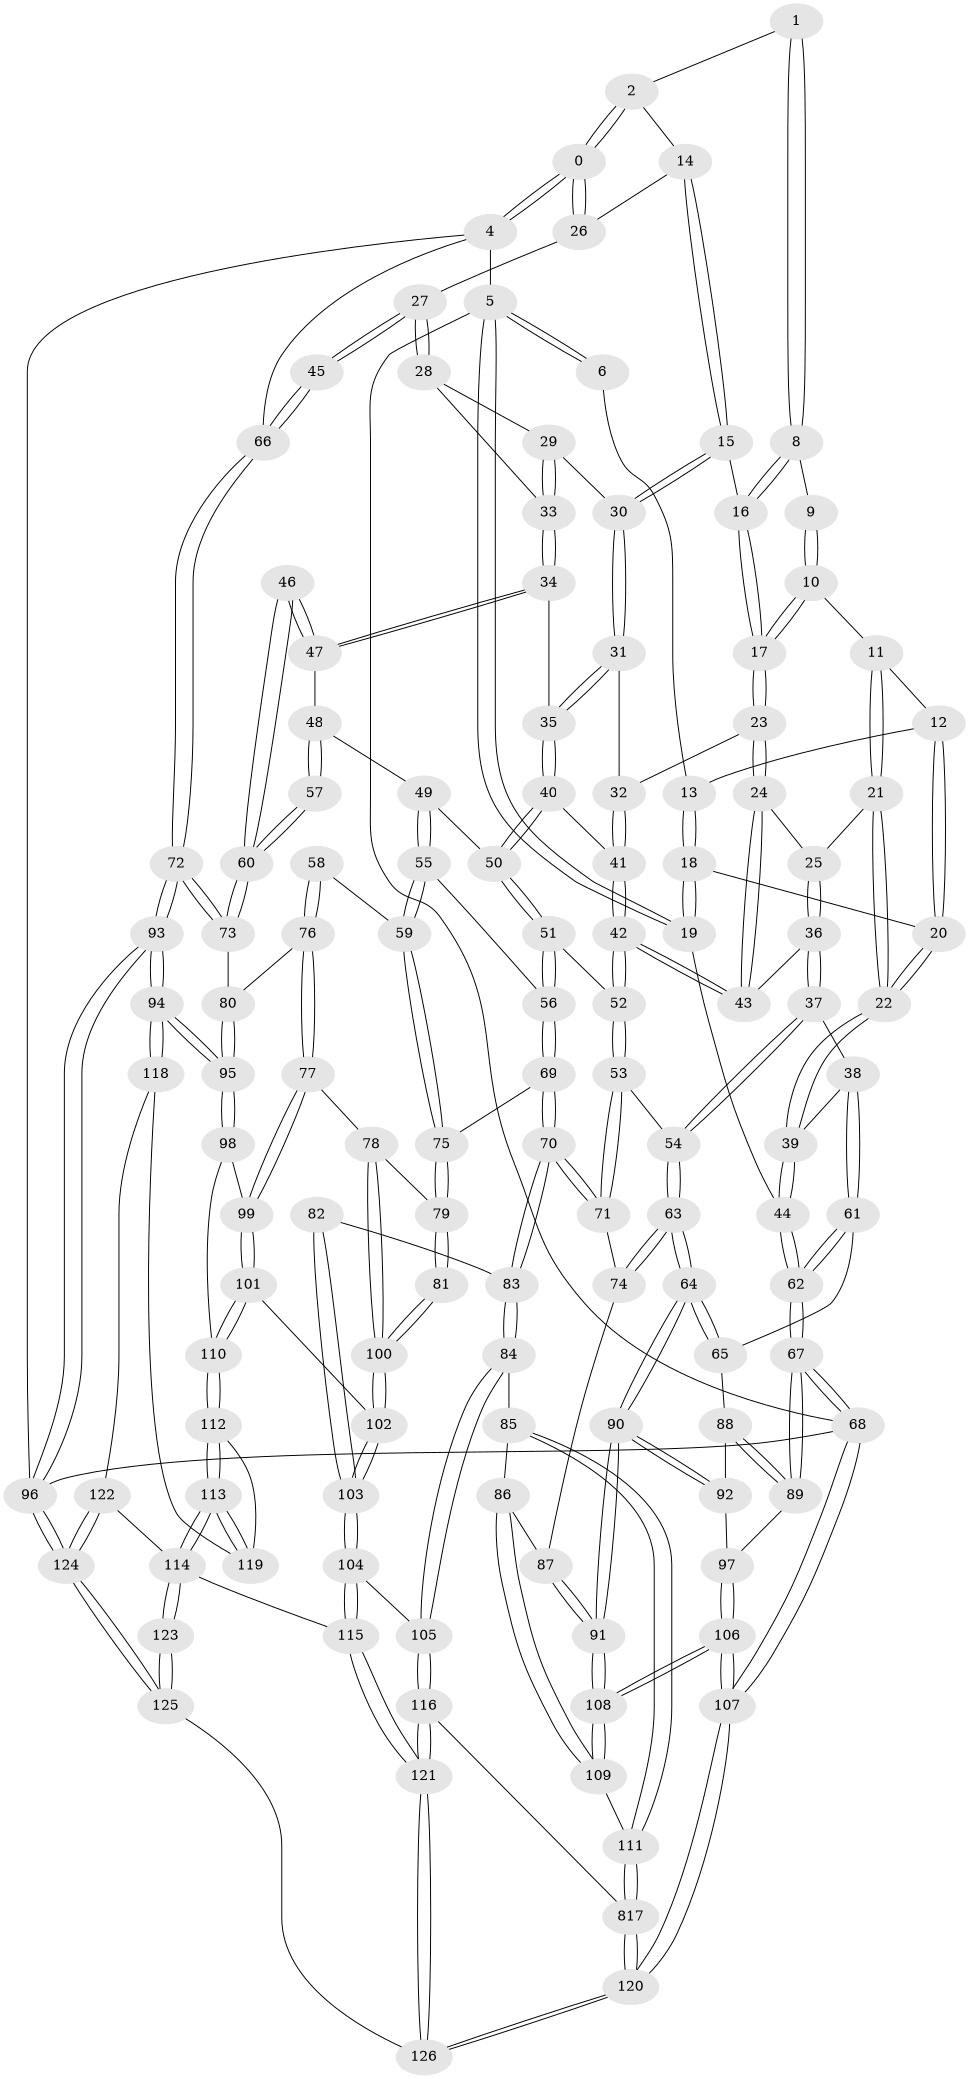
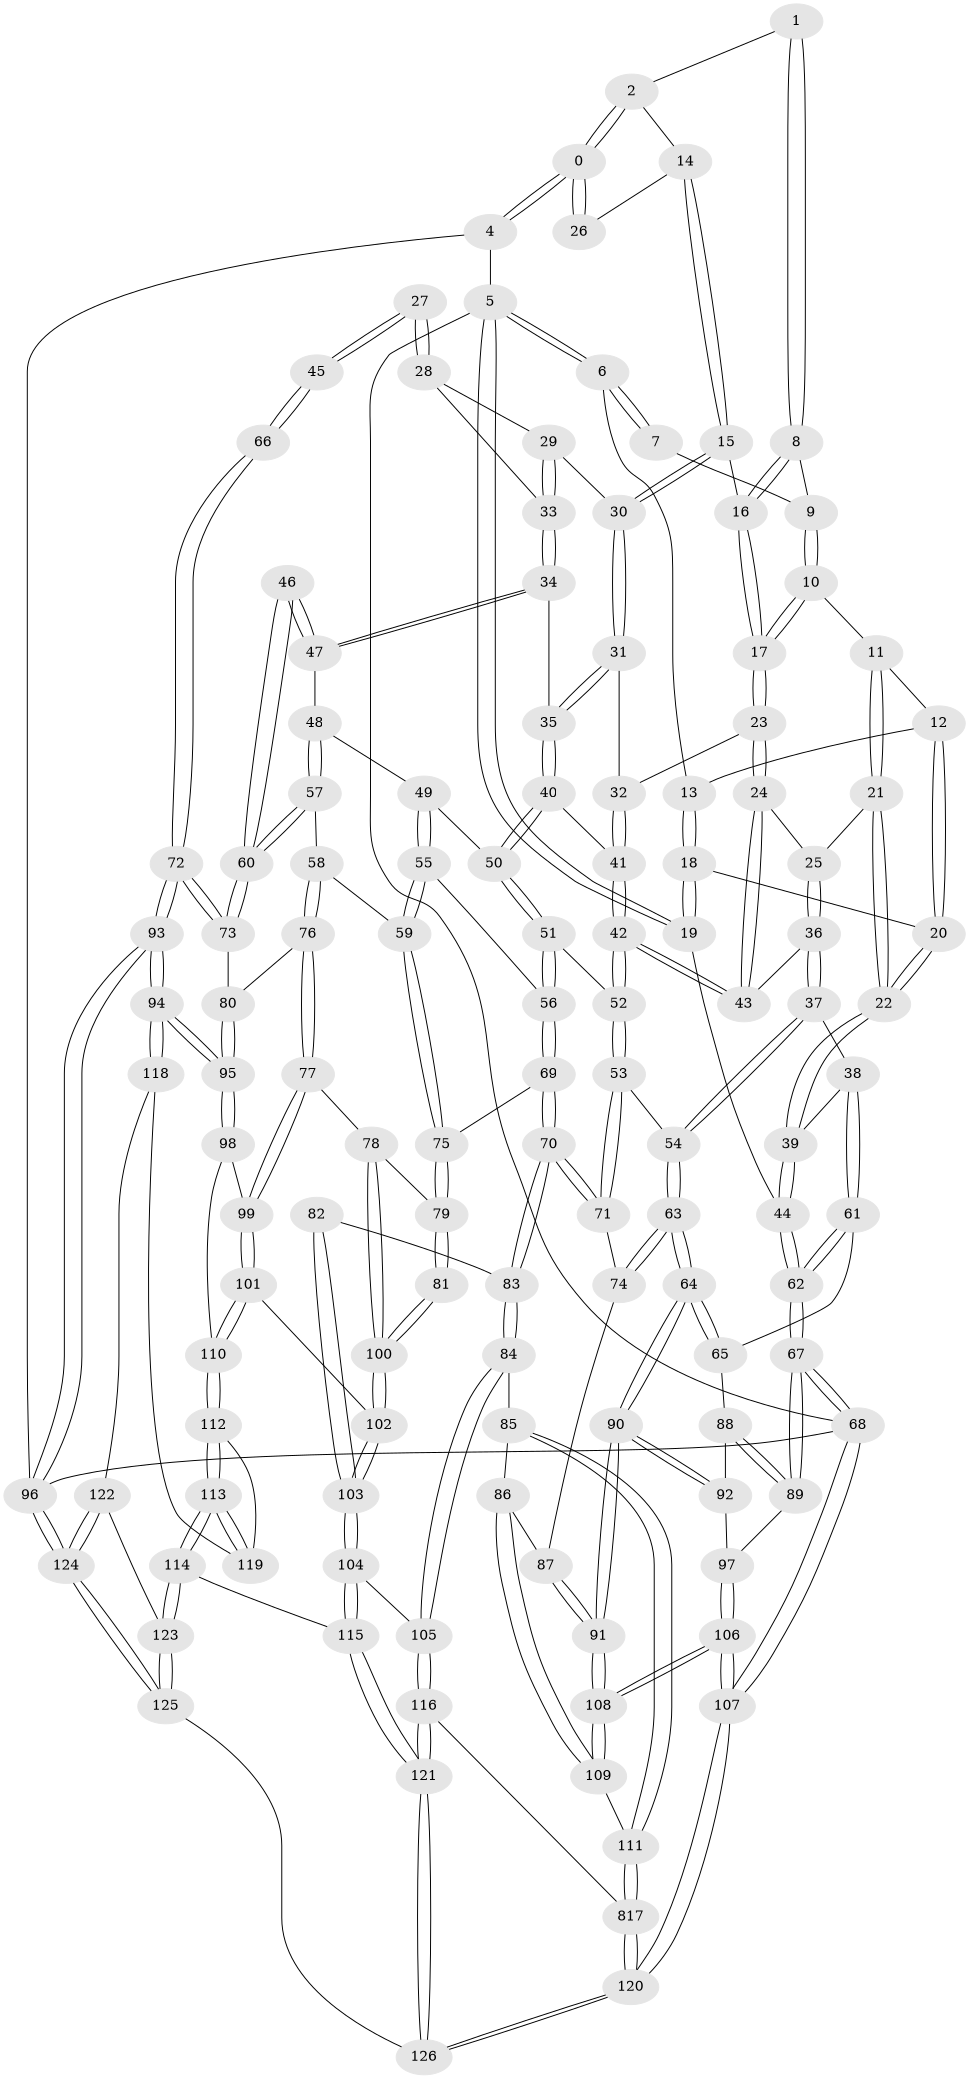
  graph {
    node [color=gray90 style=filled]
    1
    2
    8
    n4 [label=0]
    14
    9
    16
    4
    26
    15
    5
    66
    96
    27
    6
    19
    68
    72
    124
+   7
    13
    44
    107
    18
    10
    17
    11
    12
    21
    23
    20
    22
    25
    30
    31
    24
    32
    62
    39
    36
    43
    41
    37
    28
    45
    29
    33
    34
    35
    40
    42
    47
    48
    50
    38
    54
    61
    63
    65
    51
    52
    53
    67
    46
    60
    73
    49
    57
    55
    58
    56
    59
    69
    71
    74
    64
    75
    70
    76
    80
    77
    79
    88
    89
    90
    87
    91
    92
    93
    97
    120
    83
    84
    94
    95
    81
    78
    99
    100
    101
    102
    98
    82
    103
    104
    85
    105
    86
    111
    116
    109
    n112 [label=817]
    108
    106
    118
    119
    122
    110
    125
    112
    115
    121
    126
    113
    114
    123
    1 -- 2
    1 -- 8
    1 -- 8
    2 -- n4
    2 -- n4
    2 -- 14
    8 -- 9
    8 -- 16
    8 -- 16
    n4 -- 4
    n4 -- 4
    n4 -- 26
    n4 -- 26
    14 -- 26
    14 -- 15
    14 -- 15
    9 -- 10
    9 -- 10
    16 -- 17
    16 -- 17
    4 -- 5
-   4 -- 66
    4 -- 96
-   26 -- 27
    15 -- 16
    15 -- 30
    15 -- 30
    5 -- 6
    5 -- 6
    5 -- 19
    5 -- 19
    5 -- 68
    66 -- 72
    66 -- 72
    96 -- 124
    96 -- 124
    27 -- 28
    27 -- 28
    27 -- 45
    27 -- 45
+   6 -- 7
+   6 -- 7
    6 -- 13
    19 -- 44
    68 -- 96
    68 -- 107
    68 -- 107
    72 -- 73
    72 -- 73
    72 -- 93
    72 -- 93
    124 -- 125
    124 -- 125
+   7 -- 9
    13 -- 18
    13 -- 18
    44 -- 62
    44 -- 62
    107 -- 120
    107 -- 120
    18 -- 19
    18 -- 19
    18 -- 20
    10 -- 17
    10 -- 17
    10 -- 11
    17 -- 23
    17 -- 23
    11 -- 12
    11 -- 21
    11 -- 21
    12 -- 13
    12 -- 20
    12 -- 20
    21 -- 22
    21 -- 22
    21 -- 25
    23 -- 24
    23 -- 24
    23 -- 32
    20 -- 22
    20 -- 22
    22 -- 39
    22 -- 39
    25 -- 36
    25 -- 36
    30 -- 31
    30 -- 31
    31 -- 32
    31 -- 35
    31 -- 35
    24 -- 25
    24 -- 43
    24 -- 43
    32 -- 41
    32 -- 41
    62 -- 67
    62 -- 67
    39 -- 44
    39 -- 44
    36 -- 43
    36 -- 37
    36 -- 37
    41 -- 42
    41 -- 42
    37 -- 38
    37 -- 54
    37 -- 54
    28 -- 29
    28 -- 33
    45 -- 66
    45 -- 66
    29 -- 30
    29 -- 33
    29 -- 33
    33 -- 34
    33 -- 34
    34 -- 35
    34 -- 47
    34 -- 47
    35 -- 40
    35 -- 40
    40 -- 41
    40 -- 50
    40 -- 50
    42 -- 43
    42 -- 43
    42 -- 52
    42 -- 52
    47 -- 48
    48 -- 49
    48 -- 57
    48 -- 57
    50 -- 51
    50 -- 51
    38 -- 39
    38 -- 61
    38 -- 61
    54 -- 63
    54 -- 63
    61 -- 62
    61 -- 62
    61 -- 65
    63 -- 74
    63 -- 74
    63 -- 64
    63 -- 64
    65 -- 88
    51 -- 52
    51 -- 56
    51 -- 56
    52 -- 53
    52 -- 53
    53 -- 54
    53 -- 71
    53 -- 71
    67 -- 68
    67 -- 68
    67 -- 89
    67 -- 89
    46 -- 47
    46 -- 47
    46 -- 60
    46 -- 60
    60 -- 73
    60 -- 73
    73 -- 80
    49 -- 50
    49 -- 55
    49 -- 55
    57 -- 60
    57 -- 60
+   57 -- 58
    55 -- 56
    55 -- 59
    55 -- 59
    58 -- 59
    58 -- 76
    58 -- 76
    56 -- 69
    56 -- 69
    59 -- 75
    59 -- 75
    69 -- 75
    69 -- 70
    69 -- 70
    71 -- 74
    74 -- 87
    64 -- 65
    64 -- 65
    64 -- 90
    64 -- 90
    75 -- 79
    75 -- 79
    70 -- 71
    70 -- 71
    70 -- 83
    70 -- 83
    76 -- 80
    76 -- 77
    76 -- 77
    80 -- 95
    80 -- 95
    77 -- 78
    77 -- 99
    77 -- 99
    79 -- 81
    79 -- 81
    88 -- 89
    88 -- 89
    88 -- 92
    89 -- 97
    90 -- 91
    90 -- 91
    90 -- 92
    90 -- 92
    87 -- 91
    87 -- 91
    91 -- 108
    91 -- 108
    92 -- 97
    93 -- 96
    93 -- 96
    93 -- 94
    93 -- 94
    97 -- 106
    97 -- 106
    120 -- 126
    120 -- 126
    83 -- 84
    83 -- 84
    84 -- 85
    84 -- 105
    84 -- 105
    94 -- 95
    94 -- 95
    94 -- 118
    94 -- 118
    95 -- 98
    95 -- 98
    81 -- 100
    81 -- 100
    78 -- 79
    78 -- 100
    78 -- 100
    99 -- 101
    99 -- 101
    100 -- 102
    100 -- 102
    101 -- 102
    101 -- 110
    101 -- 110
    102 -- 103
    102 -- 103
    98 -- 99
    98 -- 110
    82 -- 83
    82 -- 103
    82 -- 103
    103 -- 104
    103 -- 104
    104 -- 105
    104 -- 115
    104 -- 115
    85 -- 86
    85 -- 111
    85 -- 111
    105 -- 116
    105 -- 116
    86 -- 87
    86 -- 109
    86 -- 109
    111 -- n112
    111 -- n112
    116 -- n112
    116 -- 121
    116 -- 121
    109 -- 111
    n112 -- 120
    n112 -- 120
    108 -- 109
    108 -- 109
    106 -- 107
    106 -- 107
    106 -- 108
    106 -- 108
    118 -- 119
    118 -- 122
    122 -- 124
    122 -- 124
-   122 -- 114
+   122 -- 123
    110 -- 112
    110 -- 112
    125 -- 126
    112 -- 119
    112 -- 113
    112 -- 113
    115 -- 121
    115 -- 121
    121 -- 126
    121 -- 126
    113 -- 119
    113 -- 119
    113 -- 114
    113 -- 114
    114 -- 115
    114 -- 123
    114 -- 123
    123 -- 125
    123 -- 125
  }
